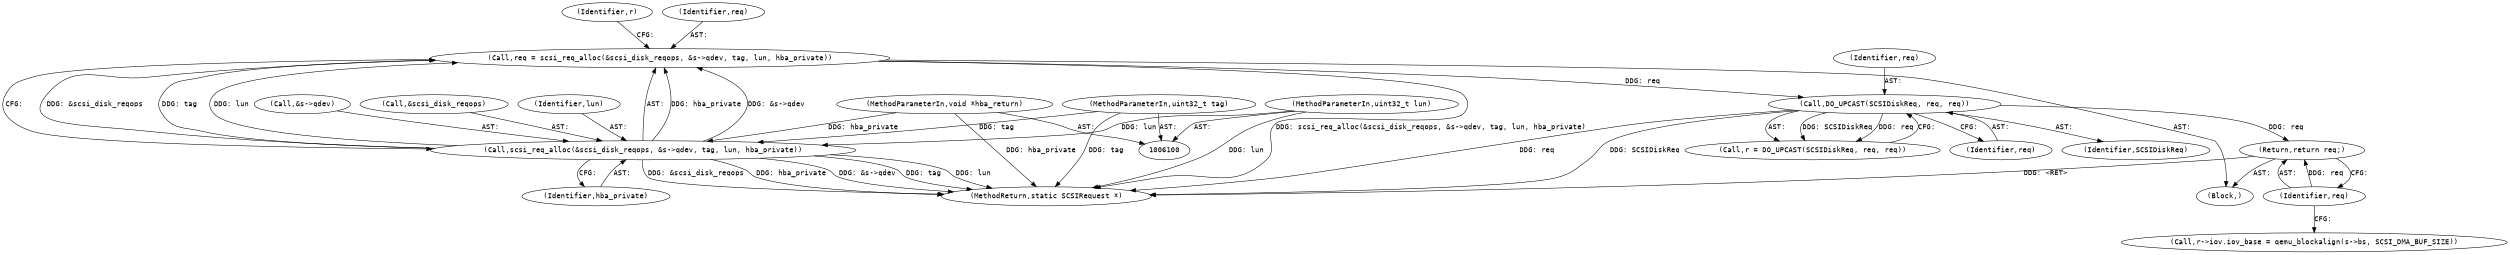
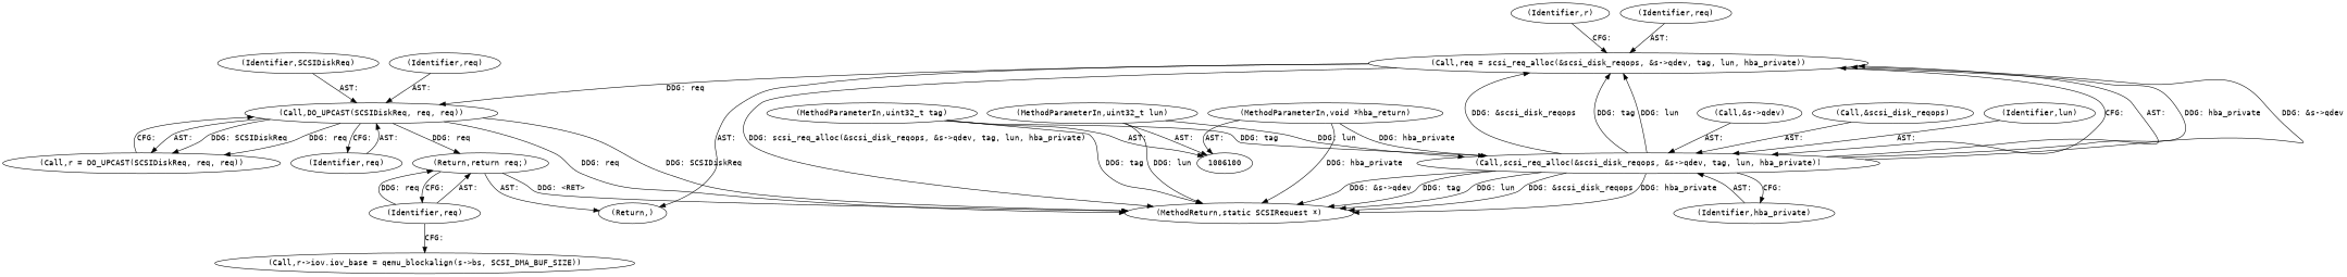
  digraph {
    fontname="DejaVu Sans Mono"
    node [fontname="DejaVu Sans Mono"]
    edge [fontname="DejaVu Sans Mono"]
    n1 [label="(Return,return req;)"]
    n2 [label="(Identifier,req)"]
    n3 [label="(MethodReturn,static SCSIRequest *)"]
-   n4 [label="(Block,)"]
+   n4 [label="(Return,)"]
    n5 [label="(Call,r->iov.iov_base = qemu_blockalign(s->bs, SCSI_DMA_BUF_SIZE))"]
    n6 [label="(Call,DO_UPCAST(SCSIDiskReq, req, req))"]
    n7 [label="(Call,r = DO_UPCAST(SCSIDiskReq, req, req))"]
    n8 [label="(Identifier,req)"]
    n9 [label="(Call,req = scsi_req_alloc(&scsi_disk_reqops, &s->qdev, tag, lun, hba_private))"]
    n10 [label="(Call,scsi_req_alloc(&scsi_disk_reqops, &s->qdev, tag, lun, hba_private))"]
    n11 [label="(Identifier,hba_private)"]
    n12 [label="(MethodParameterIn,uint32_t tag)"]
    n13 [label=1006100]
    n14 [label="(MethodParameterIn,uint32_t lun)"]
    n15 [label="(MethodParameterIn,void *hba_return)"]
    n16 [label="(Identifier,r)"]
    n17 [label="(Identifier,SCSIDiskReq)"]
    n18 [label="(Call,&s->qdev)"]
    n19 [label="(Call,&scsi_disk_reqops)"]
    n20 [label="(Identifier,req)"]
    n21 [label="(Identifier,lun)"]
    n22 [label="(Identifier,req)"]
    n1 -> n2 [label="CFG: "]
    n1 -> n3 [label="DDG: <RET>"]
    n1 -> n4 [label="AST: "]
    n2 -> n1 [label="AST: "]
    n2 -> n1 [label="DDG: req"]
    n2 -> n5 [label="CFG: "]
    n6 -> n1 [label="DDG: req"]
    n6 -> n3 [label="DDG: SCSIDiskReq"]
    n6 -> n3 [label="DDG: req"]
    n6 -> n7 [label="AST: "]
    n6 -> n7 [label="DDG: SCSIDiskReq"]
    n6 -> n7 [label="DDG: req"]
    n6 -> n8 [label="CFG: "]
    n7 -> n6 [label="CFG: "]
    n8 -> n6 [label="AST: "]
    n9 -> n3 [label="DDG: scsi_req_alloc(&scsi_disk_reqops, &s->qdev, tag, lun, hba_private)"]
    n9 -> n4 [label="AST: "]
    n9 -> n6 [label="DDG: req"]
    n9 -> n10 [label="CFG: "]
    n10 -> n3 [label="DDG: lun"]
    n10 -> n3 [label="DDG: &scsi_disk_reqops"]
    n10 -> n3 [label="DDG: hba_private"]
    n10 -> n3 [label="DDG: &s->qdev"]
    n10 -> n3 [label="DDG: tag"]
    n10 -> n9 [label="AST: "]
    n10 -> n9 [label="DDG: hba_private"]
    n10 -> n9 [label="DDG: &s->qdev"]
    n10 -> n9 [label="DDG: &scsi_disk_reqops"]
    n10 -> n9 [label="DDG: tag"]
    n10 -> n9 [label="DDG: lun"]
    n10 -> n11 [label="CFG: "]
    n11 -> n10 [label="AST: "]
    n12 -> n3 [label="DDG: tag"]
    n12 -> n10 [label="DDG: tag"]
    n12 -> n13 [label="AST: "]
    n14 -> n3 [label="DDG: lun"]
    n14 -> n10 [label="DDG: lun"]
    n14 -> n13 [label="AST: "]
    n15 -> n3 [label="DDG: hba_private"]
    n15 -> n10 [label="DDG: hba_private"]
    n15 -> n13 [label="AST: "]
    n16 -> n9 [label="CFG: "]
-   n6 -> n17 [label="AST: "]
+   n17 -> n6 [label="AST: "]
    n18 -> n10 [label="AST: "]
    n19 -> n10 [label="AST: "]
    n20 -> n6 [label="AST: "]
    n21 -> n10 [label="AST: "]
    n22 -> n9 [label="AST: "]
  }
